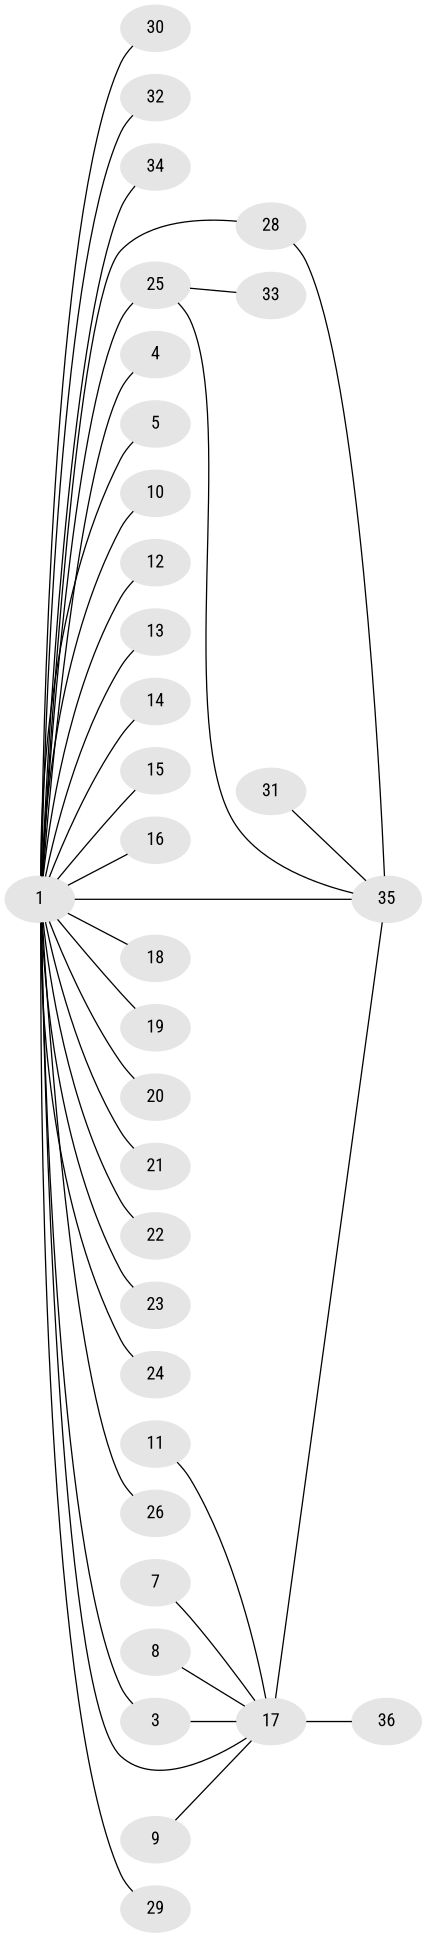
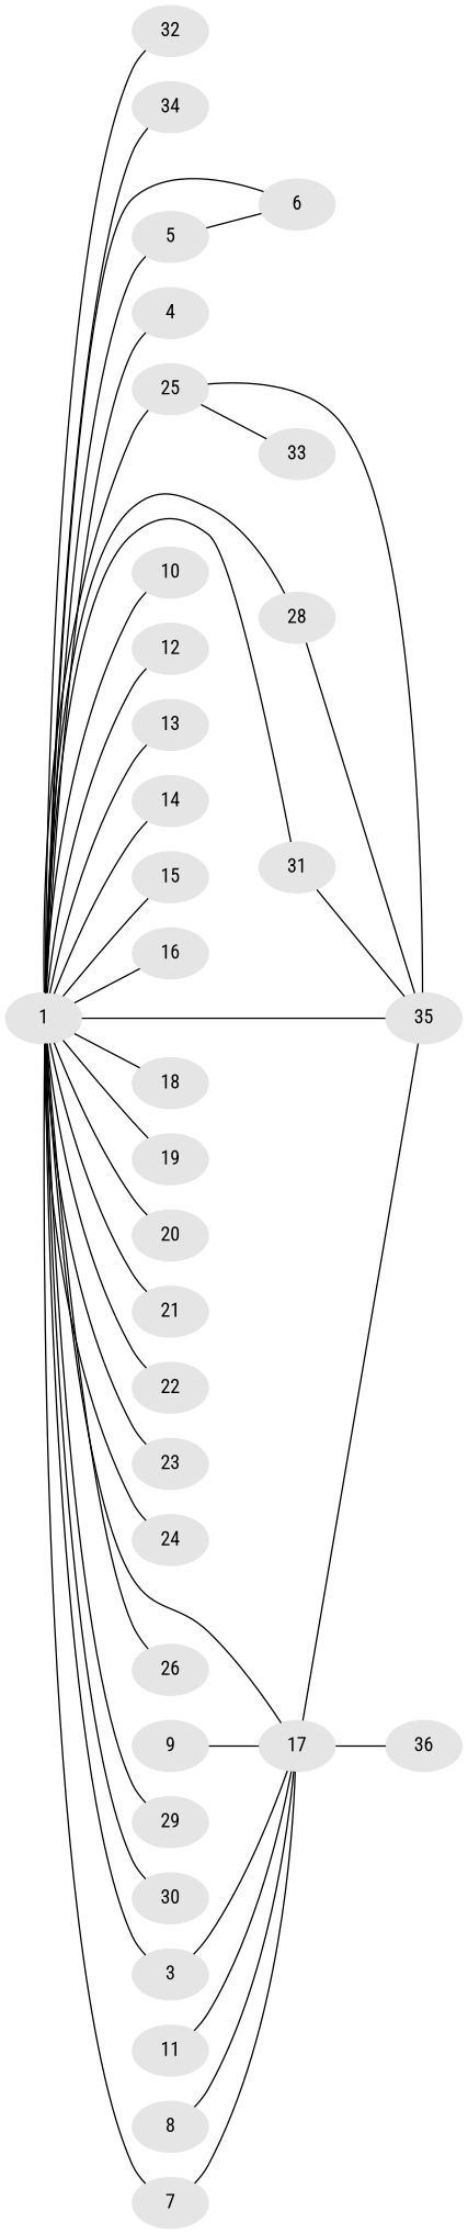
  graph {
    fontname="Roboto Condensed"
    rankdir=LR
    node [color=gray90 fontname="Roboto Condensed" style=filled]
    edge [fontname="Roboto Condensed" weight=1.0]
    1
    3
    4
    5
+   6
    7
    10
    12
    13
    14
    15
    16
    17
    18
    19
    20
    21
    22
    23
    24
    25
    26
    28
    29
    30
    31
    32
    34
    35
    36
    33
    8
    9
    11
    1 -- 3
    1 -- 4
    1 -- 5
+   1 -- 6
+   1 -- 7
    1 -- 10 [weight=3.0]
    1 -- 12
    1 -- 13
    1 -- 14 [weight=2.0]
    1 -- 15
    1 -- 16
    1 -- 17 [weight=3.0]
    1 -- 18
    1 -- 19
    1 -- 20
    1 -- 21
    1 -- 22 [weight=2.0]
    1 -- 23 [weight=2.0]
    1 -- 24
    1 -- 25 [weight=2.0]
    1 -- 26
    1 -- 28
    1 -- 29 [weight=2.0]
    1 -- 30
+   1 -- 31
    1 -- 32
    1 -- 34
    1 -- 35 [weight=4.0]
    3 -- 17
+   5 -- 6
    7 -- 17
    17 -- 35
    17 -- 36
    25 -- 35
    25 -- 33
    28 -- 35
    31 -- 35
    8 -- 17
    9 -- 17
    11 -- 17
  }
